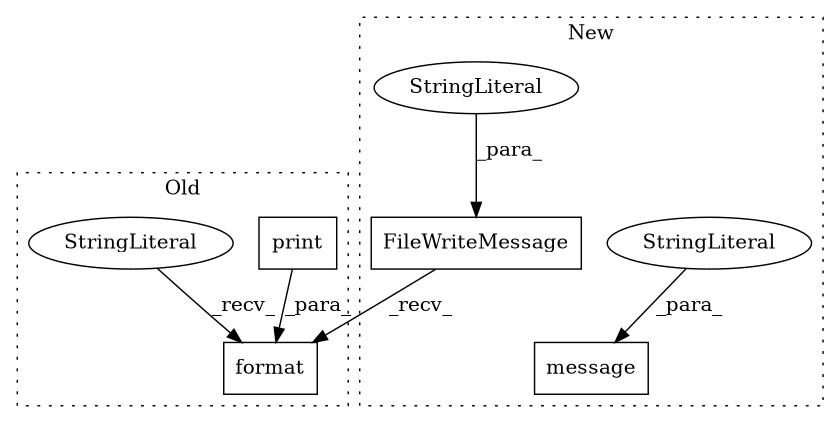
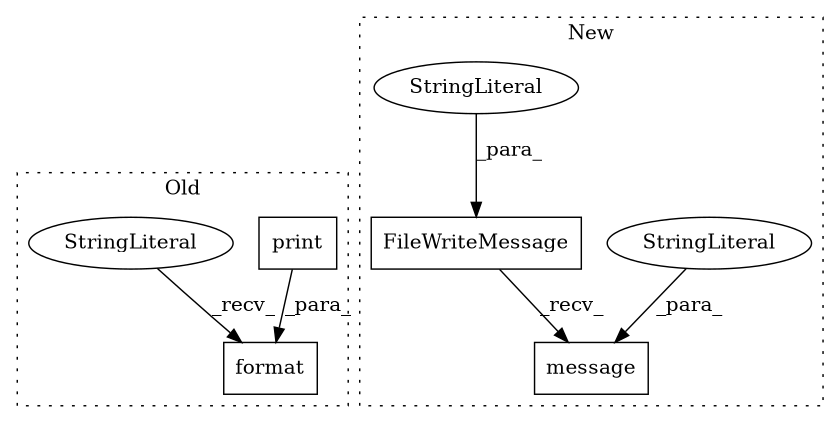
  digraph {
    node [a=32 shape=box]
    n1 [l="7,1" label=format s="730,745"]
    n2 [l="6,1" label=print s="677,746"]
    n3 [a=45 l=46 label=StringLiteral s=683 shape=ellipse]
    n4 [l="17,1" label=FileWriteMessage s="717,748"]
    n5 [l="8,1" label=message s="750,767"]
    n6 [a=45 l=5 label=StringLiteral s=743 shape=ellipse]
    n7 [a=45 l=9 label=StringLiteral s=758 shape=ellipse]
    subgraph cluster_1 {
      label=Old
      style=dotted
      n1
      n2
      n3
    }
    subgraph cluster_2 {
      label=New
      style=dotted
      n4
      n5
      n6
      n7
    }
    n2 -> n1 [label=_para_]
    n3 -> n1 [label=_recv_]
-   n4 -> n1 [label=_recv_]
+   n4 -> n5 [label=_recv_]
    n6 -> n4 [label=_para_]
    n7 -> n5 [label=_para_]
  }
